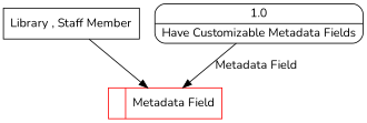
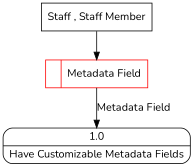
  digraph {
    fontname=Nunito
    node [fontname=Nunito]
    edge [fontname=Nunito]
    n1 [color=red label="<f0>  |<f1> Metadata Field " shape=record]
-   n2 [label="Library , Staff Member" shape=box]
+   n2 [label="Staff , Staff Member" shape=box]
    n3 [label="{<f0> 1.0|<f1> Have Customizable Metadata Fields }" shape=Mrecord]
    n2 -> n1
-   n3 -> n1 [label="Metadata Field"]
+   n1 -> n3 [label="Metadata Field"]
  }
